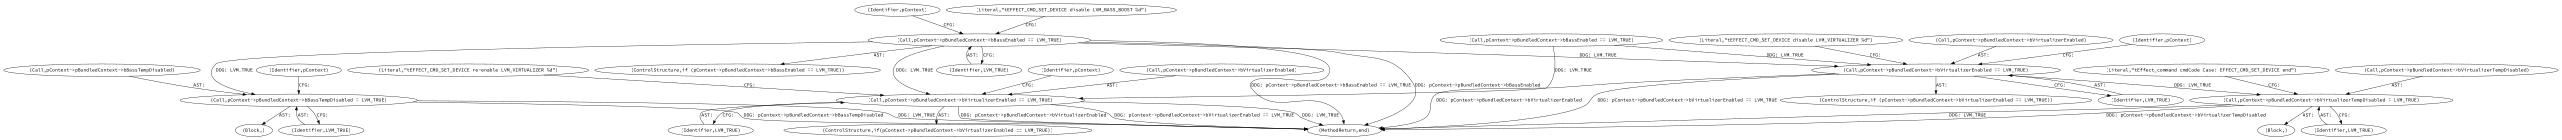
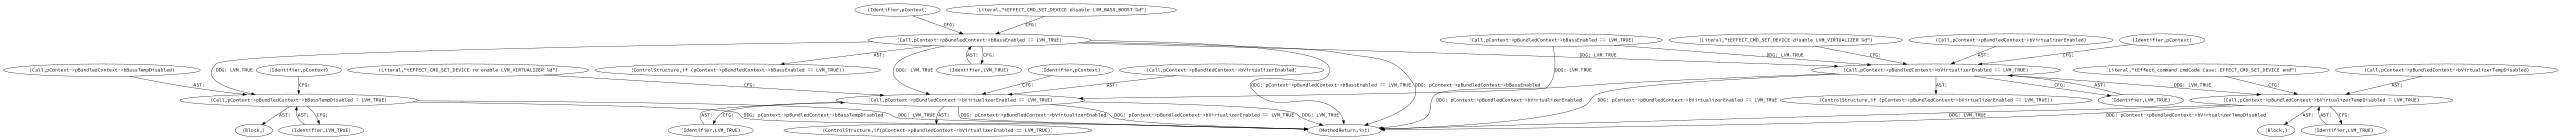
  digraph {
    fontname="Source Code Pro"
    node [fontname="Source Code Pro"]
    edge [fontname="Source Code Pro"]
    n1 [label="(Call,pContext->pBundledContext->bBassEnabled == LVM_TRUE)"]
    n2 [label="(Call,pContext->pBundledContext->bBassTempDisabled = LVM_TRUE)"]
    n3 [label="(Call,pContext->pBundledContext->bVirtualizerEnabled == LVM_TRUE)"]
    n4 [label="(Call,pContext->pBundledContext->bVirtualizerEnabled == LVM_TRUE)"]
-   n5 [label="(MethodReturn,end)"]
+   n5 [label="(MethodReturn,int)"]
    n6 [label="(Identifier,LVM_TRUE)"]
    n7 [label="(ControlStructure,if (pContext->pBundledContext->bBassEnabled == LVM_TRUE))"]
    n8 [label="(Block,)"]
    n9 [label="(Identifier,LVM_TRUE)"]
    n10 [label="(Call,pContext->pBundledContext->bVirtualizerTempDisabled = LVM_TRUE)"]
    n11 [label="(Identifier,LVM_TRUE)"]
    n12 [label="(ControlStructure,if (pContext->pBundledContext->bVirtualizerEnabled == LVM_TRUE))"]
    n13 [label="(Identifier,LVM_TRUE)"]
    n14 [label="(ControlStructure,if(pContext->pBundledContext->bVirtualizerEnabled == LVM_TRUE))"]
    n15 [label="(Identifier,LVM_TRUE)"]
    n16 [label="(Block,)"]
    n17 [label="(Identifier,pContext)"]
    n18 [label="(Identifier,pContext)"]
    n19 [label="(Identifier,pContext)"]
    n20 [label="(Identifier,pContext)"]
    n21 [label="(Call,pContext->pBundledContext->bVirtualizerEnabled)"]
    n22 [label="(Literal,\"\tEFFECT_CMD_SET_DEVICE disable LVM_VIRTUALIZER %d\")"]
    n23 [label="(Call,pContext->pBundledContext->bBassTempDisabled)"]
    n24 [label="(Literal,\"\tEFFECT_CMD_SET_DEVICE disable LVM_BASS_BOOST %d\")"]
    n25 [label="(Literal,\"\tEffect_command cmdCode Case: EFFECT_CMD_SET_DEVICE end\")"]
    n26 [label="(Call,pContext->pBundledContext->bVirtualizerTempDisabled)"]
    n27 [label="(Call,pContext->pBundledContext->bVirtualizerEnabled)"]
    n28 [label="(Call,pContext->pBundledContext->bBassEnabled == LVM_TRUE)"]
    n29 [label="(Literal,\"\tEFFECT_CMD_SET_DEVICE re-enable LVM_VIRTUALIZER %d\")"]
    n1 -> n2 [label="DDG: LVM_TRUE"]
    n1 -> n3 [label="DDG: LVM_TRUE"]
    n1 -> n4 [label="DDG: LVM_TRUE"]
    n1 -> n5 [label="DDG: pContext->pBundledContext->bBassEnabled"]
    n1 -> n5 [label="DDG: pContext->pBundledContext->bBassEnabled == LVM_TRUE"]
    n1 -> n6 [label="CFG: "]
    n1 -> n7 [label="AST: "]
    n2 -> n5 [label="DDG: LVM_TRUE"]
    n2 -> n5 [label="DDG: pContext->pBundledContext->bBassTempDisabled"]
    n2 -> n8 [label="AST: "]
    n2 -> n9 [label="CFG: "]
    n3 -> n5 [label="DDG: pContext->pBundledContext->bVirtualizerEnabled == LVM_TRUE"]
    n3 -> n5 [label="DDG: pContext->pBundledContext->bVirtualizerEnabled"]
    n3 -> n10 [label="DDG: LVM_TRUE"]
    n3 -> n11 [label="CFG: "]
    n3 -> n12 [label="AST: "]
    n4 -> n5 [label="DDG: pContext->pBundledContext->bVirtualizerEnabled"]
    n4 -> n5 [label="DDG: pContext->pBundledContext->bVirtualizerEnabled == LVM_TRUE"]
    n4 -> n5 [label="DDG: LVM_TRUE"]
    n4 -> n13 [label="CFG: "]
    n4 -> n14 [label="AST: "]
    n6 -> n1 [label="AST: "]
    n9 -> n2 [label="AST: "]
    n10 -> n5 [label="DDG: LVM_TRUE"]
    n10 -> n5 [label="DDG: pContext->pBundledContext->bVirtualizerTempDisabled"]
    n10 -> n15 [label="CFG: "]
    n10 -> n16 [label="AST: "]
    n11 -> n3 [label="AST: "]
    n13 -> n4 [label="AST: "]
    n15 -> n10 [label="AST: "]
    n17 -> n1 [label="CFG: "]
    n18 -> n2 [label="CFG: "]
    n19 -> n3 [label="CFG: "]
    n20 -> n4 [label="CFG: "]
    n21 -> n4 [label="AST: "]
    n22 -> n3 [label="CFG: "]
    n23 -> n2 [label="AST: "]
    n24 -> n1 [label="CFG: "]
    n25 -> n10 [label="CFG: "]
    n26 -> n10 [label="AST: "]
    n27 -> n3 [label="AST: "]
    n28 -> n3 [label="DDG: LVM_TRUE"]
    n28 -> n4 [label="DDG: LVM_TRUE"]
    n29 -> n4 [label="CFG: "]
  }
